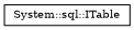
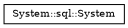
  digraph {
    rankdir=LR
    fontname="DejaVu Serif"
-   n1 [color=black fillcolor=white fontname="DejaVu Serif" fontsize=10 height=0.2 label="System::sql::ITable" shape=record style=filled width=0.4]
+   n1 [color=black fillcolor=white fontname="DejaVu Serif" fontsize=10 height=0.2 label="System::sql::System" shape=record style=filled width=0.4]
  }
